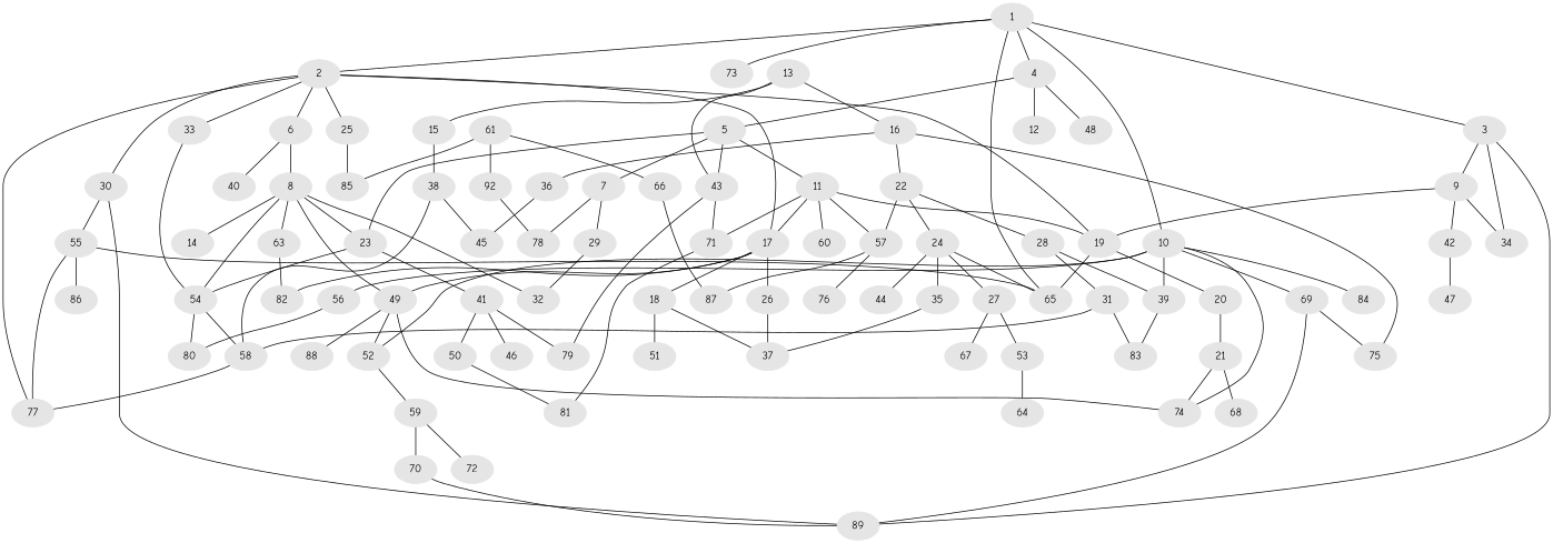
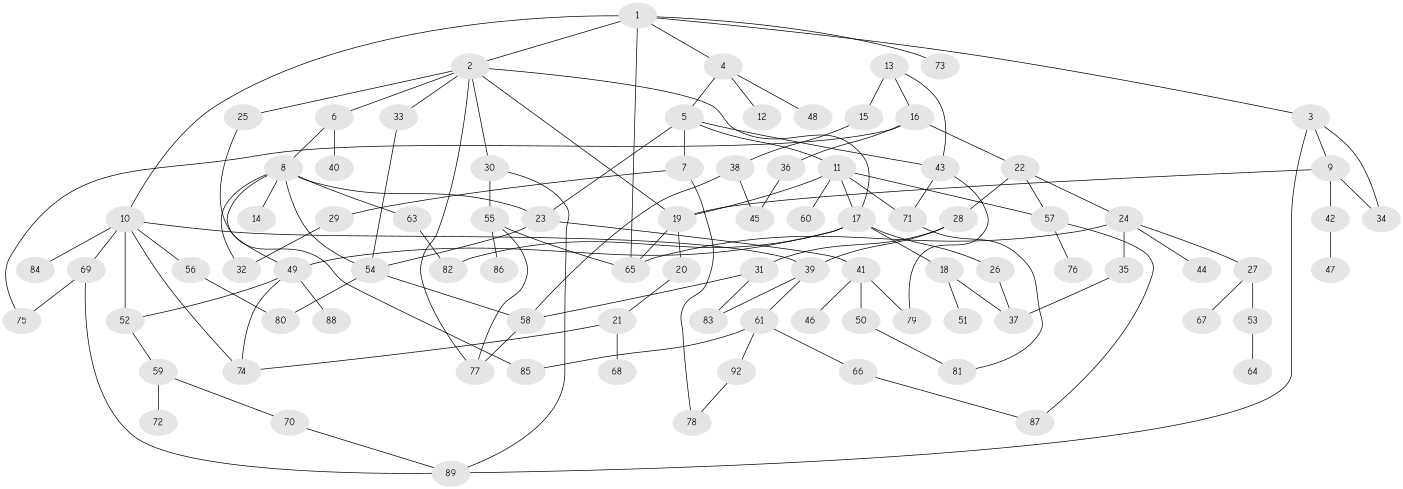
  graph {
    fontname="Comic Neue"
    node [color=gray90 fontname="Comic Neue" style=filled]
    edge [fontname="Comic Neue"]
    1
    2
    3
    4
    10
    65
    73
    6
    17
    19
    25
    30
    33
    77
    9
    34
    89
    5
    12
    48
    39
    52
    56
    69
    74
    84
    8
    40
    49
    18
    26
    82
    20
    85
    55
    54
    42
    7
    11
    23
    43
    29
    78
    57
    60
    71
    41
    79
    14
    32
    63
    13
    15
    16
    88
    58
    80
    47
    83
    61
    59
    75
    76
    87
    81
    38
    22
    36
    45
    24
    28
    37
    51
    21
    68
    27
    35
    44
    31
    46
    50
    53
    67
    64
    86
    n86 [label=92]
    66
    70
    72
    1 -- 2
    1 -- 3
    1 -- 4
    1 -- 10
    1 -- 65
    1 -- 73
    2 -- 6
    2 -- 17
    2 -- 19
    2 -- 25
    2 -- 30
    2 -- 33
    2 -- 77
    3 -- 9
    3 -- 34
    3 -- 89
    4 -- 5
    4 -- 12
    4 -- 48
    10 -- 39
    10 -- 52
    10 -- 56
    10 -- 69
    10 -- 74
    10 -- 84
    6 -- 8
    6 -- 40
    17 -- 49
    17 -- 18
    17 -- 26
    17 -- 82
    19 -- 65
    19 -- 20
    25 -- 85
    30 -- 89
    30 -- 55
    33 -- 54
    9 -- 19
    9 -- 34
    9 -- 42
    5 -- 7
    5 -- 11
    5 -- 23
    5 -- 43
    39 -- 83
+   39 -- 61
    52 -- 59
    56 -- 80
    69 -- 89
    69 -- 75
    8 -- 49
    8 -- 54
    8 -- 23
    8 -- 14
    8 -- 32
    8 -- 63
    49 -- 52
    49 -- 74
    49 -- 88
    18 -- 37
    18 -- 51
    26 -- 37
    20 -- 21
    55 -- 65
    55 -- 77
    55 -- 86
    54 -- 58
    54 -- 80
    42 -- 47
    7 -- 29
    7 -- 78
    11 -- 17
    11 -- 19
    11 -- 57
    11 -- 60
    11 -- 71
    23 -- 54
    23 -- 41
    43 -- 71
    43 -- 79
    29 -- 32
    57 -- 76
    57 -- 87
    71 -- 81
    41 -- 79
    41 -- 46
    41 -- 50
    63 -- 82
    13 -- 43
    13 -- 15
    13 -- 16
    15 -- 38
    16 -- 75
    16 -- 22
    16 -- 36
    58 -- 77
    61 -- 85
    61 -- n86
    61 -- 66
    59 -- 70
    59 -- 72
    38 -- 58
    38 -- 45
    22 -- 57
    22 -- 24
    22 -- 28
    36 -- 45
    24 -- 65
    24 -- 27
    24 -- 35
    24 -- 44
    28 -- 39
    28 -- 31
    21 -- 74
    21 -- 68
    27 -- 53
    27 -- 67
    35 -- 37
    31 -- 58
    31 -- 83
    50 -- 81
    53 -- 64
    n86 -- 78
    66 -- 87
    70 -- 89
  }
